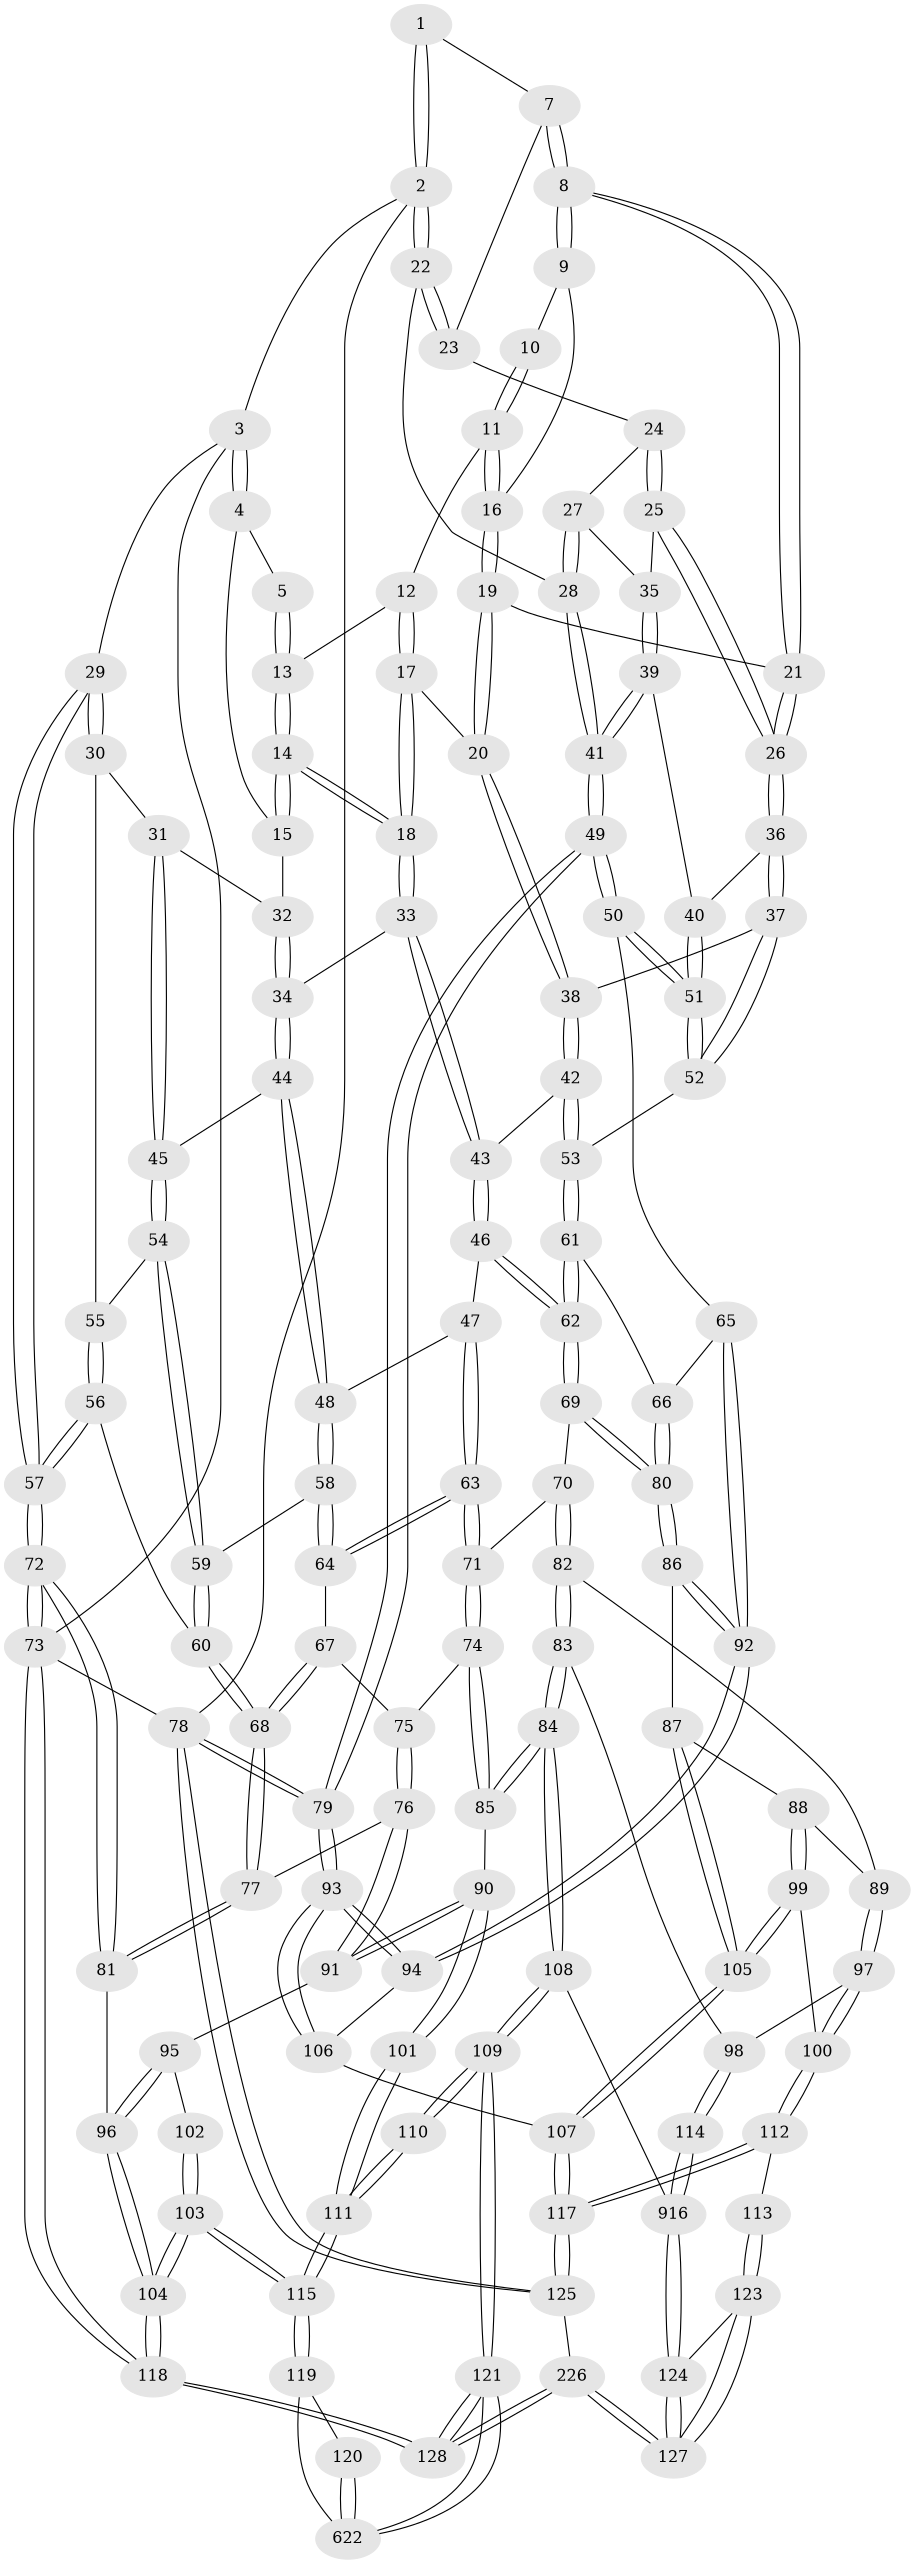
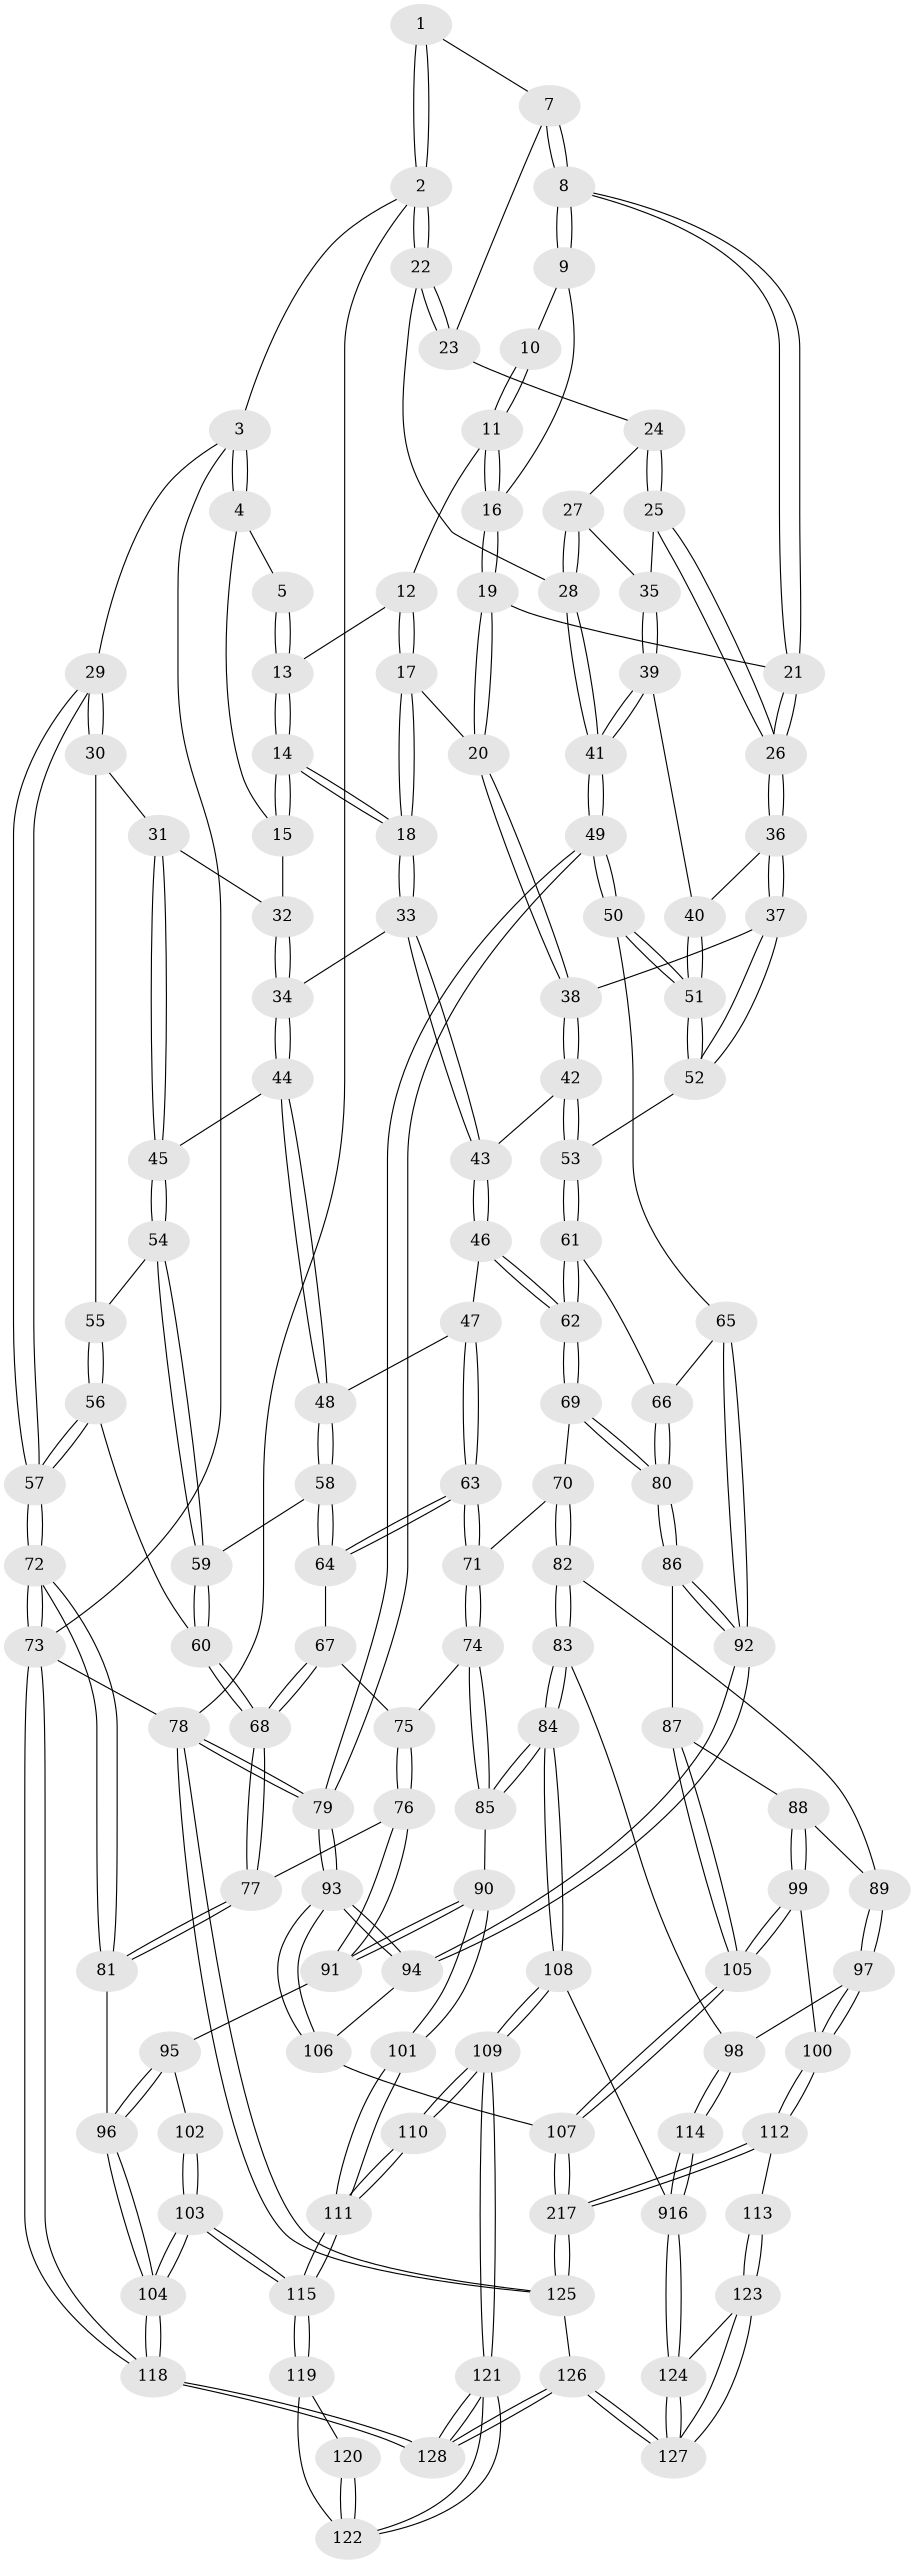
  graph {
    node [color=gray90 style=filled]
    1
    2
    7
    3
    22
    78
    8
    23
    4
    29
    73
    28
    79
    125
    5
    15
    30
    57
    118
    13
    32
    14
    10
    11
    9
    21
    24
    16
    26
    19
    12
    17
    18
    20
    33
    34
    38
    43
    42
    36
    41
    25
    27
    35
    39
    37
    40
    49
    31
    55
    72
    45
    56
    54
    44
    46
    48
    52
    51
    53
    50
    61
    47
    62
    58
    59
    63
    69
    64
    71
    65
    93
    66
    92
    60
    68
    81
    67
    77
    80
    70
    74
    75
    94
    86
    76
    82
    83
    89
    85
    96
    128
    90
    91
    95
-   126 [label=226]
+   126
    106
    87
    104
    84
    98
    97
    108
    114
    109
    n106 [label=916]
    101
    88
    105
    99
    107
    100
    111
    102
    103
    112
-   117
+   117 [label=217]
    113
    115
    119
    110
    121
    124
-   122 [label=622]
+   122
    123
    127
    120
    1 -- 2
    1 -- 2
    1 -- 7
    2 -- 3
    2 -- 22
    2 -- 22
    2 -- 78
    7 -- 8
    7 -- 8
    7 -- 23
    3 -- 4
    3 -- 4
    3 -- 29
    3 -- 73
    22 -- 23
    22 -- 23
    22 -- 28
    78 -- 79
    78 -- 79
    78 -- 125
    78 -- 125
    8 -- 9
    8 -- 9
    8 -- 21
    8 -- 21
    23 -- 24
    4 -- 5
    4 -- 15
    29 -- 30
    29 -- 30
    29 -- 57
    29 -- 57
    73 -- 78
    73 -- 118
    73 -- 118
    28 -- 41
    28 -- 41
    79 -- 93
    79 -- 93
    125 -- 126
    5 -- 13
    5 -- 13
    15 -- 32
    30 -- 31
    30 -- 55
    57 -- 72
    57 -- 72
    118 -- 128
    118 -- 128
    13 -- 14
    13 -- 14
    32 -- 34
    32 -- 34
    14 -- 15
    14 -- 15
    14 -- 18
    14 -- 18
    10 -- 11
    10 -- 11
    11 -- 16
    11 -- 16
    11 -- 12
    9 -- 10
    9 -- 16
    21 -- 26
    21 -- 26
    24 -- 25
    24 -- 25
    24 -- 27
    16 -- 19
    16 -- 19
    26 -- 36
    26 -- 36
    19 -- 21
    19 -- 20
    19 -- 20
    12 -- 13
    12 -- 17
    12 -- 17
    17 -- 18
    17 -- 18
    17 -- 20
    18 -- 33
    18 -- 33
    20 -- 38
    20 -- 38
    33 -- 34
    33 -- 43
    33 -- 43
    34 -- 44
    34 -- 44
    38 -- 42
    38 -- 42
    43 -- 46
    43 -- 46
    42 -- 43
    42 -- 53
    42 -- 53
    36 -- 37
    36 -- 37
    36 -- 40
    41 -- 49
    41 -- 49
    25 -- 26
    25 -- 26
    25 -- 35
    27 -- 28
    27 -- 28
    27 -- 35
    35 -- 39
    35 -- 39
    39 -- 41
    39 -- 41
    39 -- 40
    37 -- 38
    37 -- 52
    37 -- 52
    40 -- 51
    40 -- 51
    49 -- 79
    49 -- 79
    49 -- 50
    49 -- 50
    31 -- 32
    31 -- 45
    31 -- 45
    55 -- 56
    55 -- 56
    72 -- 73
    72 -- 73
    72 -- 81
    72 -- 81
    45 -- 54
    45 -- 54
    56 -- 57
    56 -- 57
    56 -- 60
    54 -- 55
    54 -- 59
    54 -- 59
    44 -- 45
    44 -- 48
    44 -- 48
    46 -- 47
    46 -- 62
    46 -- 62
    48 -- 58
    48 -- 58
    52 -- 53
    51 -- 52
    51 -- 52
    53 -- 61
    53 -- 61
    50 -- 51
    50 -- 51
    50 -- 65
    61 -- 62
    61 -- 62
    61 -- 66
    47 -- 48
    47 -- 63
    47 -- 63
    62 -- 69
    62 -- 69
    58 -- 59
    58 -- 64
    58 -- 64
    59 -- 60
    59 -- 60
    63 -- 64
    63 -- 64
    63 -- 71
    63 -- 71
    69 -- 80
    69 -- 80
    69 -- 70
    64 -- 67
    71 -- 74
    71 -- 74
    65 -- 66
    65 -- 92
    65 -- 92
    93 -- 94
    93 -- 94
    93 -- 106
    93 -- 106
    66 -- 80
    66 -- 80
    92 -- 94
    92 -- 94
    60 -- 68
    60 -- 68
    68 -- 77
    68 -- 77
    81 -- 96
    67 -- 68
    67 -- 68
    67 -- 75
    77 -- 81
    77 -- 81
    80 -- 86
    80 -- 86
    70 -- 71
    70 -- 82
    70 -- 82
    74 -- 75
    74 -- 85
    74 -- 85
    75 -- 76
    75 -- 76
    94 -- 106
    86 -- 92
    86 -- 92
    86 -- 87
    76 -- 77
    76 -- 91
    76 -- 91
    82 -- 83
    82 -- 83
    82 -- 89
    83 -- 84
    83 -- 84
    83 -- 98
    89 -- 97
    89 -- 97
    85 -- 90
    96 -- 104
    96 -- 104
    90 -- 91
    90 -- 91
    90 -- 101
    90 -- 101
    91 -- 95
    95 -- 96
    95 -- 96
    95 -- 102
    126 -- 128
    126 -- 128
    126 -- 127
    126 -- 127
    106 -- 107
    87 -- 88
    87 -- 105
    87 -- 105
    104 -- 118
    104 -- 118
    84 -- 85
    84 -- 85
    84 -- 108
    84 -- 108
    98 -- 114
    98 -- 114
    97 -- 98
    97 -- 100
    97 -- 100
    108 -- 109
    108 -- 109
    108 -- n106
    114 -- n106
    114 -- n106
    109 -- 110
    109 -- 110
    109 -- 121
    109 -- 121
    n106 -- 124
    n106 -- 124
    101 -- 111
    101 -- 111
    88 -- 89
    88 -- 99
    88 -- 99
    105 -- 107
    105 -- 107
    99 -- 105
    99 -- 105
    99 -- 100
    107 -- 117
    107 -- 117
    100 -- 112
    100 -- 112
    111 -- 115
    111 -- 115
    102 -- 103
    102 -- 103
    103 -- 104
    103 -- 104
    103 -- 115
    103 -- 115
    112 -- 117
    112 -- 117
    112 -- 113
    117 -- 125
    117 -- 125
    113 -- 123
    113 -- 123
    115 -- 119
    115 -- 119
    119 -- 122
    119 -- 120
    110 -- 111
    110 -- 111
    121 -- 128
    121 -- 128
    121 -- 122
    121 -- 122
    124 -- 127
    124 -- 127
    123 -- 124
    123 -- 127
    123 -- 127
    120 -- 122
    120 -- 122
  }
